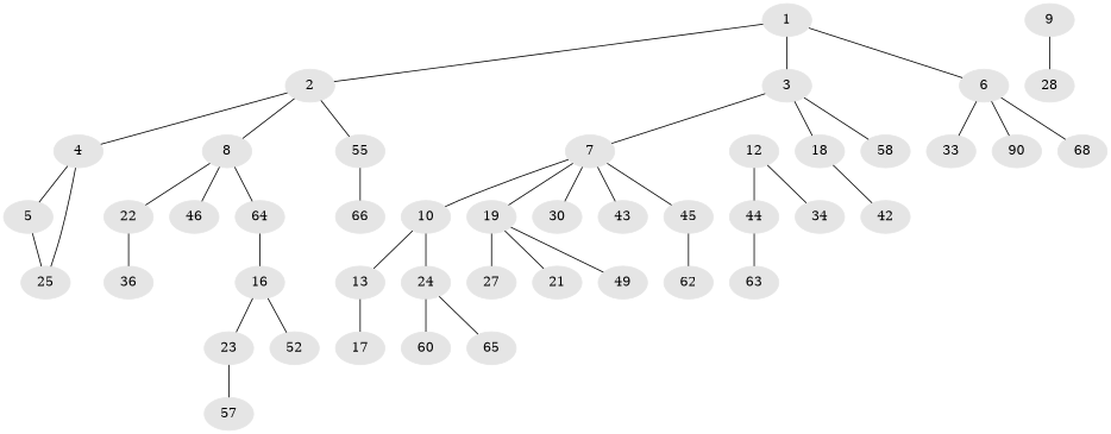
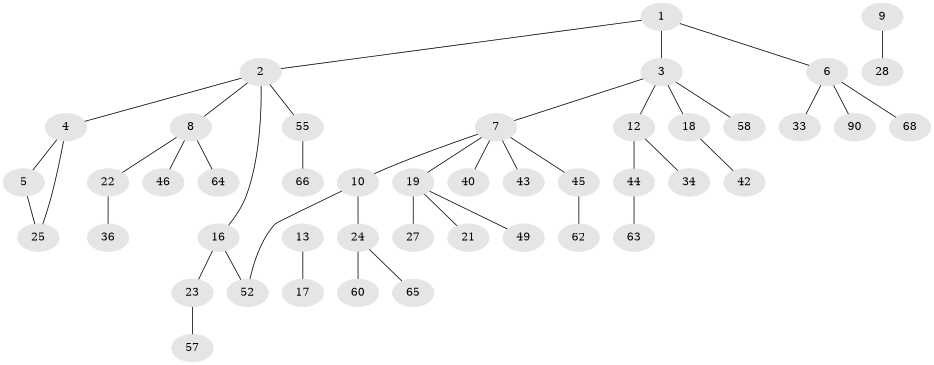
  graph {
    node [color=gray90 style=filled]
    1 [super="+44"]
    2 [super="+54"]
    3 [super="+11"]
    6 [super="+35"]
    4 [super="+38"]
    8 [super="+50"]
    16 [super="+31"]
    55 [super="+61"]
    7 [super="+51"]
    12
    18 [super="+20"]
    58
    33
    n14 [label=90]
    68 [super="+69"]
    5
    25 [super="+56"]
    22
    46
    64
    23 [super="+48"]
    n22 [label=52]
    66
    10 [super="+15"]
    19 [super="+29"]
-   30
+   30 [label=40]
    43
    45 [super="+53"]
    n29 [label=44 super="+47"]
    34
    42
    9 [super="+39"]
    28
    13 [super="+52"]
    24 [super="+37"]
    27 [super="+59"]
    21
    49 [super="+67"]
    62
    36 [super="+41"]
    17 [super="+26"]
    60
    65
    63
    57
    1 -- 2
    1 -- 3
    1 -- 6
    2 -- 4
    2 -- 8
-   64 -- 16
+   2 -- 16
    2 -- 55
    3 -- 7
+   3 -- 12
    3 -- 18
    3 -- 58
    6 -- 33
    6 -- n14
    6 -- 68
    4 -- 5
    4 -- 25
    8 -- 22
    8 -- 46
    8 -- 64
    16 -- 23
    16 -- n22
    55 -- 66
    7 -- 10
    7 -- 19
    7 -- 30
    7 -- 43
    7 -- 45
    12 -- n29
    12 -- 34
    18 -- 42
    5 -- 25
    22 -- 36
    23 -- 57
-   10 -- 13
+   10 -- n22
    10 -- 24
    19 -- 27
    19 -- 21
    19 -- 49
    45 -- 62
    n29 -- 63
    9 -- 28
    13 -- 17
    24 -- 60
    24 -- 65
  }
